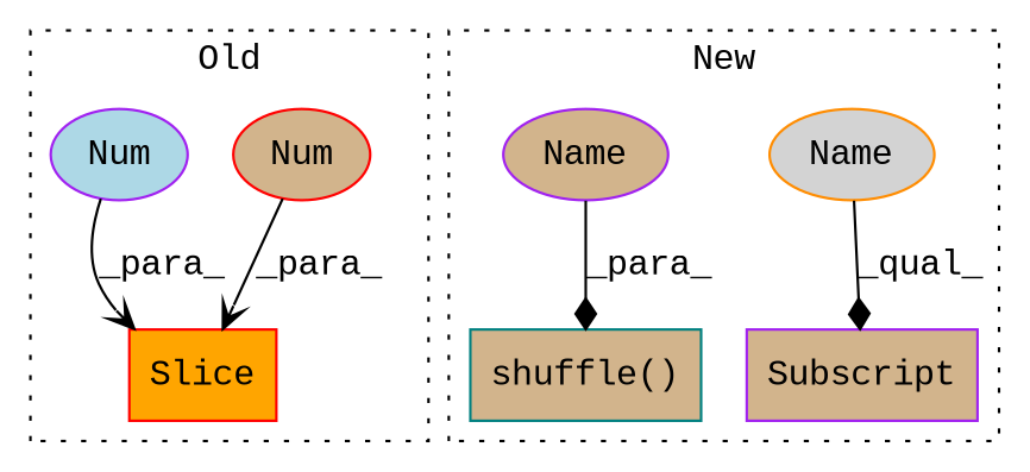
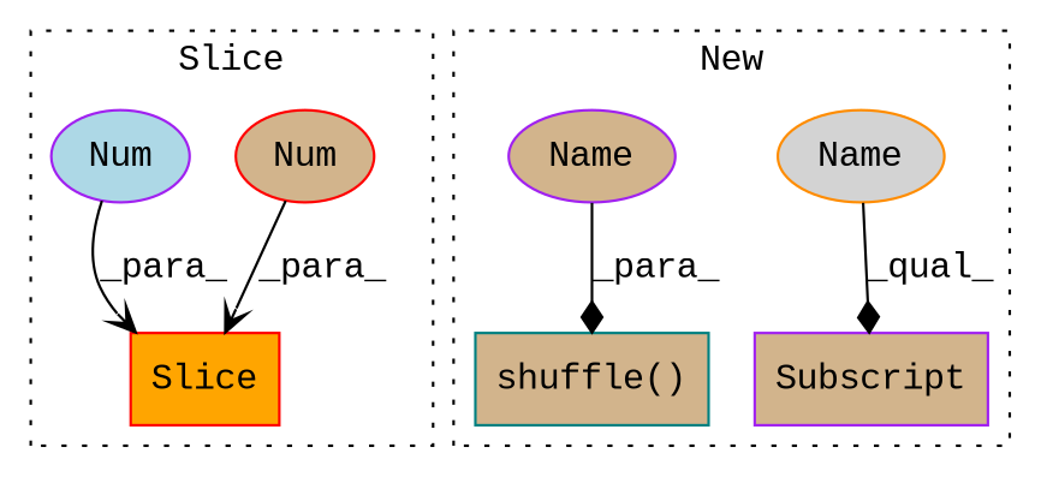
  digraph {
    fontname="Liberation Mono"
    node [a=76 l=4 s=2148 shape=ellipse style=filled fillcolor=tan color=purple fontname="Liberation Mono"]
    edge [arrowhead=vee fontname="Liberation Mono"]
    n1 [a=80 l=5 label=Slice shape=box fillcolor=orange color=red]
    n2 [l=1 label=Num color=red]
    n3 [l=3 label=Num s=2150 fillcolor=lightblue]
    n4 [a=75 l="18,1" label="shuffle()" s="2146,2168" shape=box color=teal]
    n5 [a=63 l="11,0" label=Subscript s="2277,0" shape=box]
    n6 [a=87 label=Name s=2277 fillcolor=lightgrey color=darkorange]
    n7 [a=87 label=Name s=2164]
    subgraph cluster_1 {
-     label=Old
+     label=Slice
      style=dotted
      n1
      n2
      n3
    }
    subgraph cluster_2 {
      label=New
      style=dotted
      n4
      n5
      n6
      n7
    }
    n2 -> n1 [label=_para_]
    n3 -> n1 [label=_para_]
    n6 -> n5 [label=_qual_ arrowhead=diamond]
    n7 -> n4 [label=_para_ arrowhead=diamond]
  }
